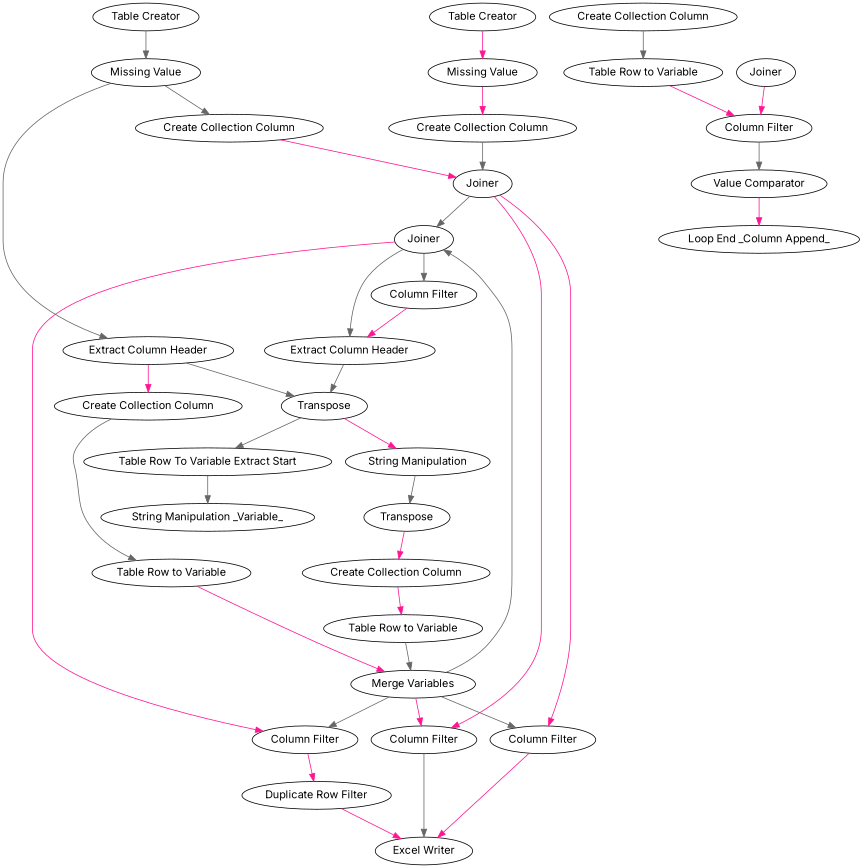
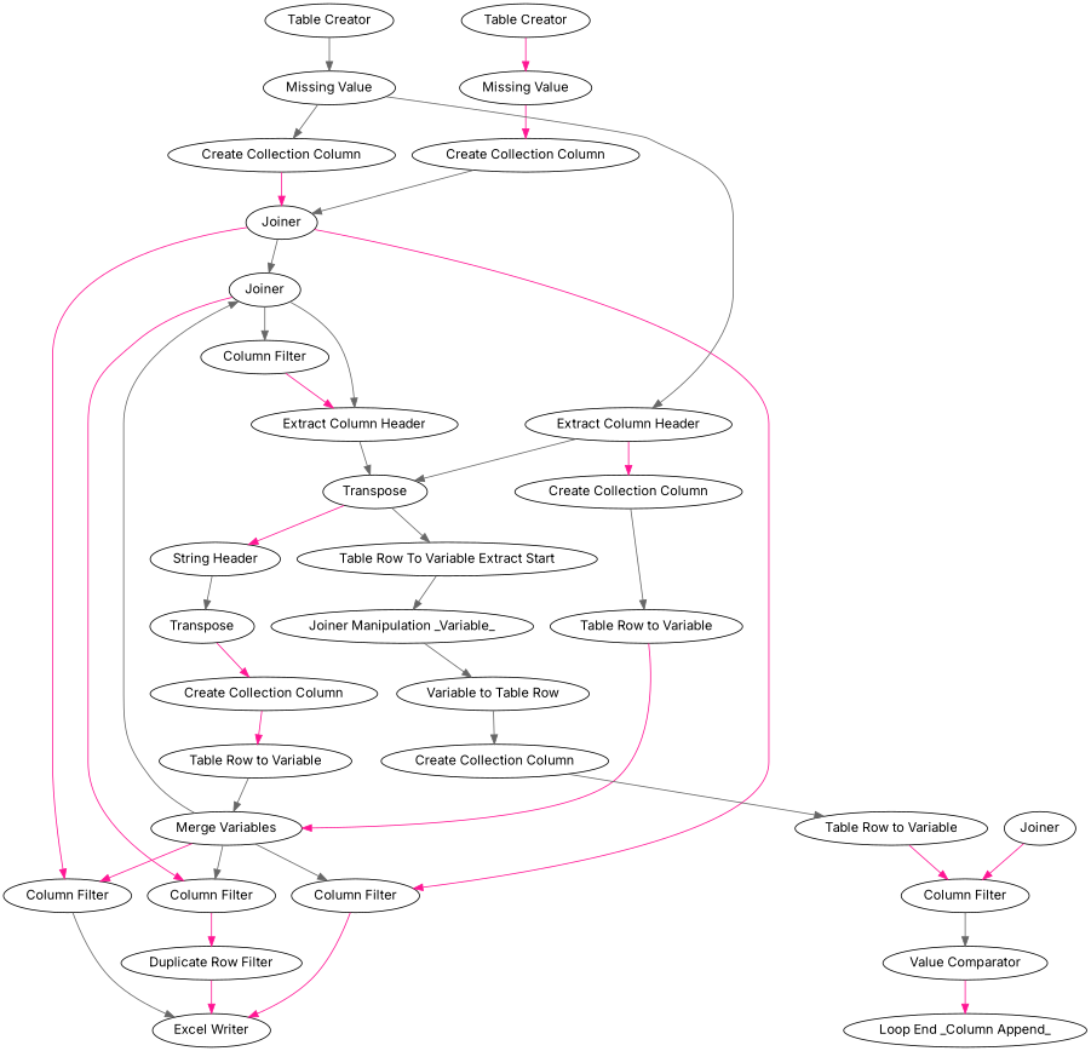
  digraph {
    fontname=Inter
    rankdir=TB
    node [fontname=Inter]
    edge [color=gray40 fontname=Inter]
    n1 [label="Create Collection Column"]
    n2 [label=Joiner]
    n3 [label="Column Filter"]
    n4 [label=Joiner]
    n5 [label="Column Filter"]
    n6 [label="Excel Writer"]
    n7 [label="Column Filter"]
    n8 [label="Column Filter"]
    n9 [label="Extract Column Header"]
    n10 [label="Table Row to Variable"]
    n11 [label="Merge Variables"]
    n12 [label="Duplicate Row Filter"]
    n13 [label=Transpose]
    n14 [label="Table Row To Variable Extract Start"]
-   n15 [label="String Manipulation"]
-   n16 [label="String Manipulation _Variable_"]
+   n15 [label="String Header"]
+   n16 [label="Joiner Manipulation _Variable_"]
    n17 [label=Transpose]
+   n18 [label="Variable to Table Row"]
    n19 [label="Create Collection Column"]
    n20 [label="Missing Value"]
    n21 [label="Create Collection Column"]
    n22 [label="Create Collection Column"]
    n23 [label="Table Row to Variable"]
    n24 [label="Table Creator"]
    n25 [label="Missing Value"]
    n26 [label="Extract Column Header"]
    n27 [label="Create Collection Column"]
    n28 [label="Table Creator"]
    n29 [label="Table Row to Variable"]
    n30 [label="Column Filter"]
    n31 [label="Value Comparator"]
    n32 [label="Loop End _Column Append_"]
    n33 [label=Joiner]
    n1 -> n2 [color=deeppink]
    n2 -> n3 [color=deeppink]
    n2 -> n4
    n2 -> n5 [color=deeppink]
    n3 -> n6 [color=deeppink]
    n4 -> n7 [color=deeppink]
    n4 -> n8
    n4 -> n9
    n5 -> n6
    n7 -> n12 [color=deeppink]
    n8 -> n9 [color=deeppink]
    n9 -> n13
    n10 -> n11 [color=deeppink]
    n11 -> n3
    n11 -> n4
    n11 -> n5 [color=deeppink]
    n11 -> n7
    n12 -> n6 [color=deeppink]
    n13 -> n14
    n13 -> n15 [color=deeppink]
    n14 -> n16
    n15 -> n17
+   n16 -> n18
    n17 -> n22 [color=deeppink]
+   n18 -> n19
    n19 -> n29
    n20 -> n21 [color=deeppink]
    n21 -> n2
    n22 -> n23 [color=deeppink]
    n23 -> n11
    n24 -> n25
    n25 -> n1
    n25 -> n26
    n26 -> n13
    n26 -> n27 [color=deeppink]
    n27 -> n10
    n28 -> n20 [color=deeppink]
    n29 -> n30 [color=deeppink]
    n30 -> n31
    n31 -> n32 [color=deeppink]
    n33 -> n30 [color=deeppink]
  }
